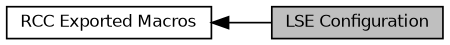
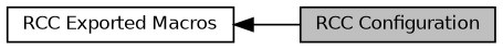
  digraph {
    rankdir=LR
    node [color=black fontname=Helvetica fontsize=10 shape=box style=filled]
-   n1 [fillcolor=grey75 fontcolor=black height=0.2 label="LSE Configuration" width=0.4]
+   n1 [fillcolor=grey75 fontcolor=black height=0.2 label="RCC Configuration" width=0.4]
    n2 [fillcolor=white height=0.2 label="RCC Exported Macros" width=0.4]
    n2 -> n1 [dir=back fontname=Helvetica fontsize=10 labelfontname=Helvetica labelfontsize=10 shape=plaintext style=solid]
  }
